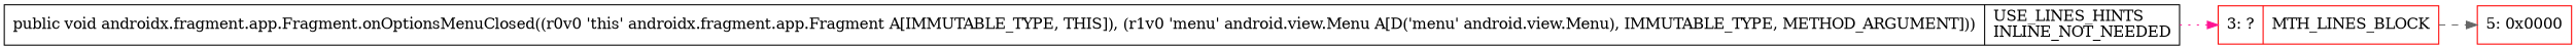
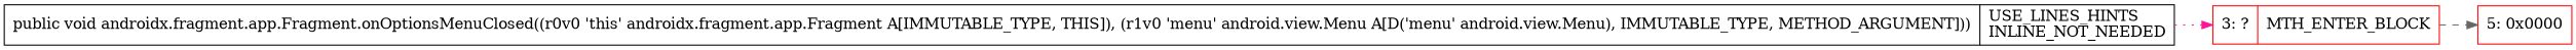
  digraph {
    rankdir=LR
    node [color=red shape=record]
-   n1 [label="{3\:\ ?|MTH_LINES_BLOCK\l}"]
+   n1 [label="{3\:\ ?|MTH_ENTER_BLOCK\l}"]
    n2 [label="{5\:\ 0x0000}"]
    n3 [label="{public void androidx.fragment.app.Fragment.onOptionsMenuClosed((r0v0 'this' androidx.fragment.app.Fragment A[IMMUTABLE_TYPE, THIS]), (r1v0 'menu' android.view.Menu A[D('menu' android.view.Menu), IMMUTABLE_TYPE, METHOD_ARGUMENT]))  | USE_LINES_HINTS\lINLINE_NOT_NEEDED\l}" color=""]
    subgraph cluster_1 {
      label="R(0)"
    }
    n1 -> n2 [color=gray40 style=dashed]
    n3 -> n1 [color=deeppink style=dotted]
  }
